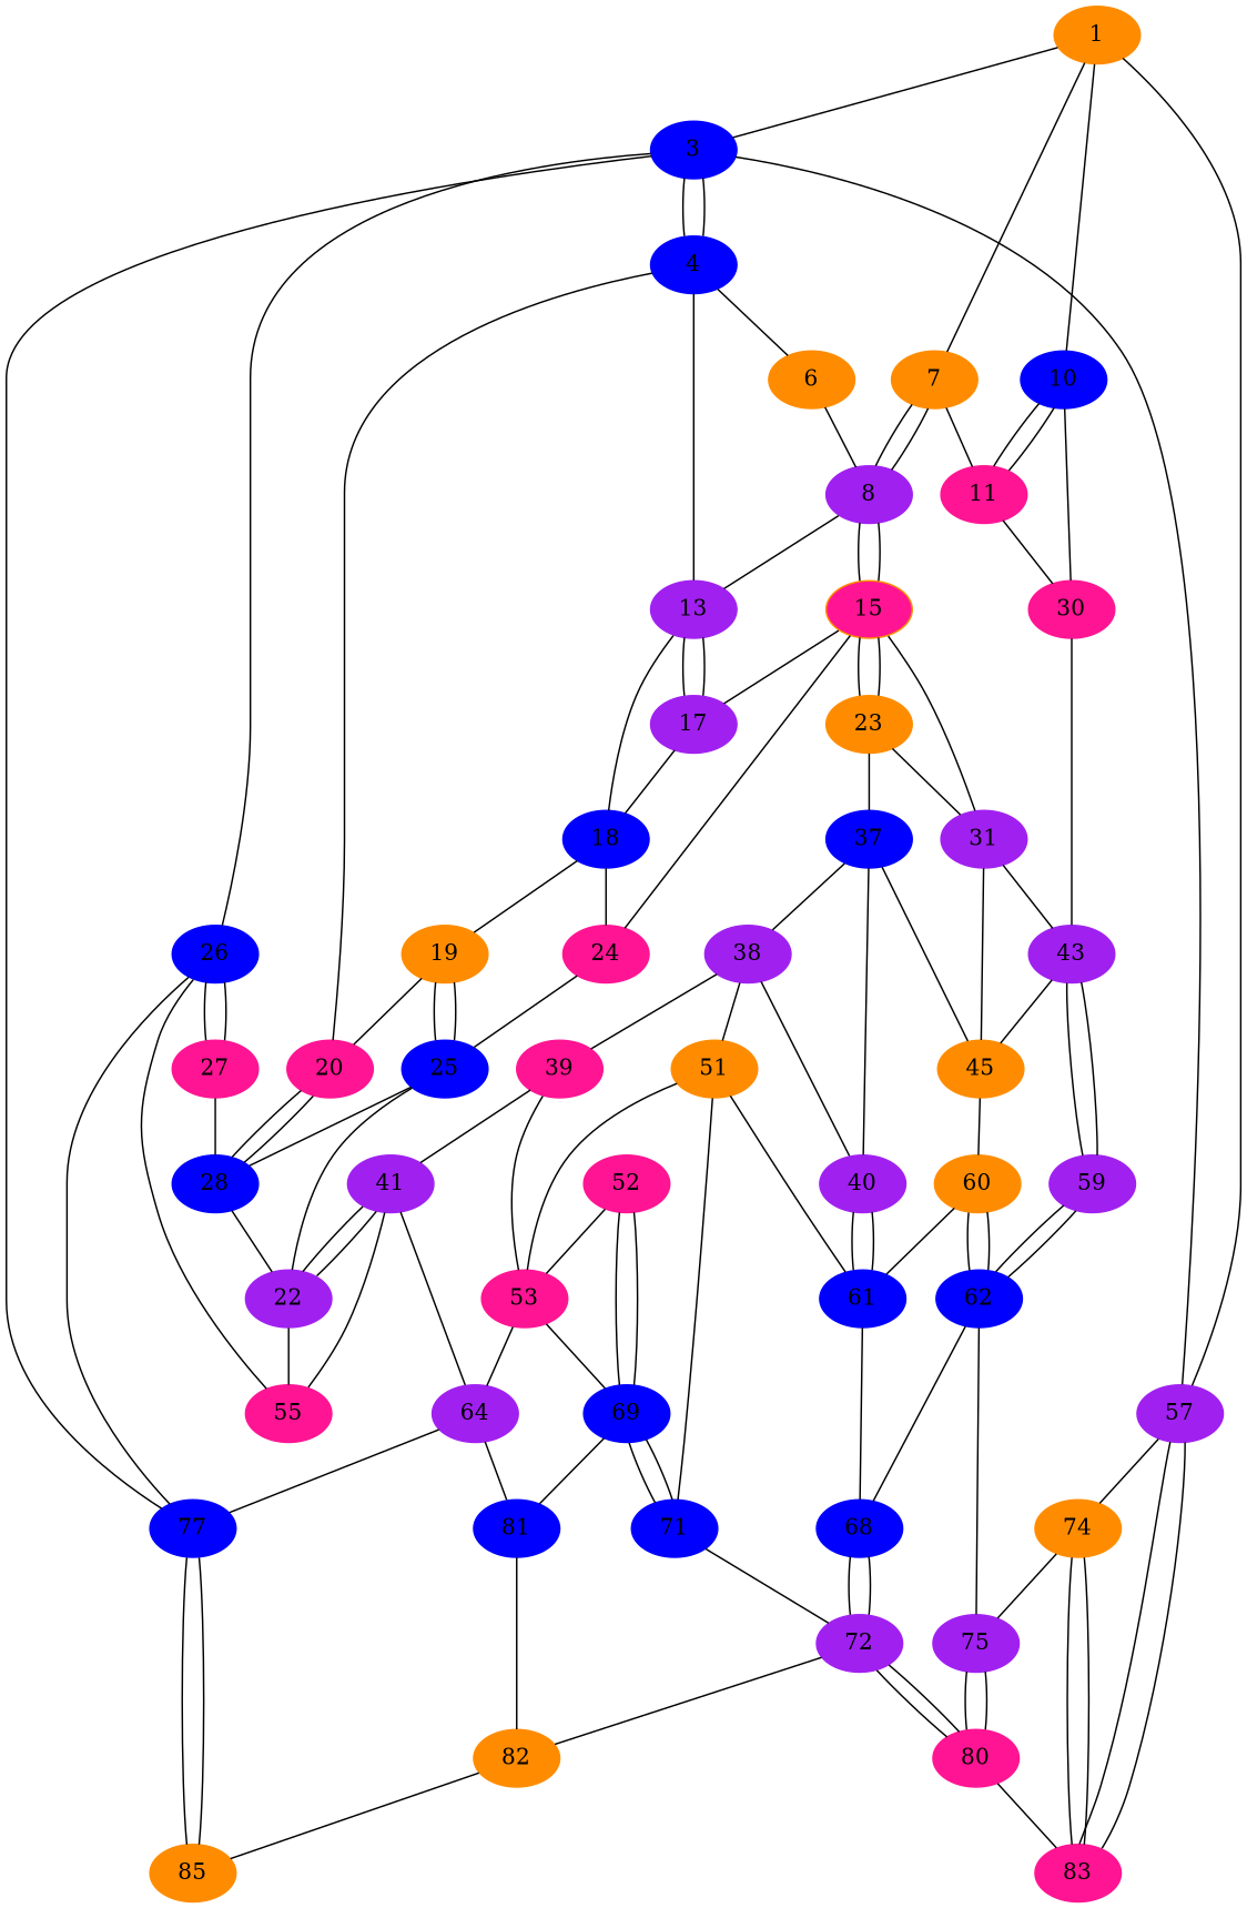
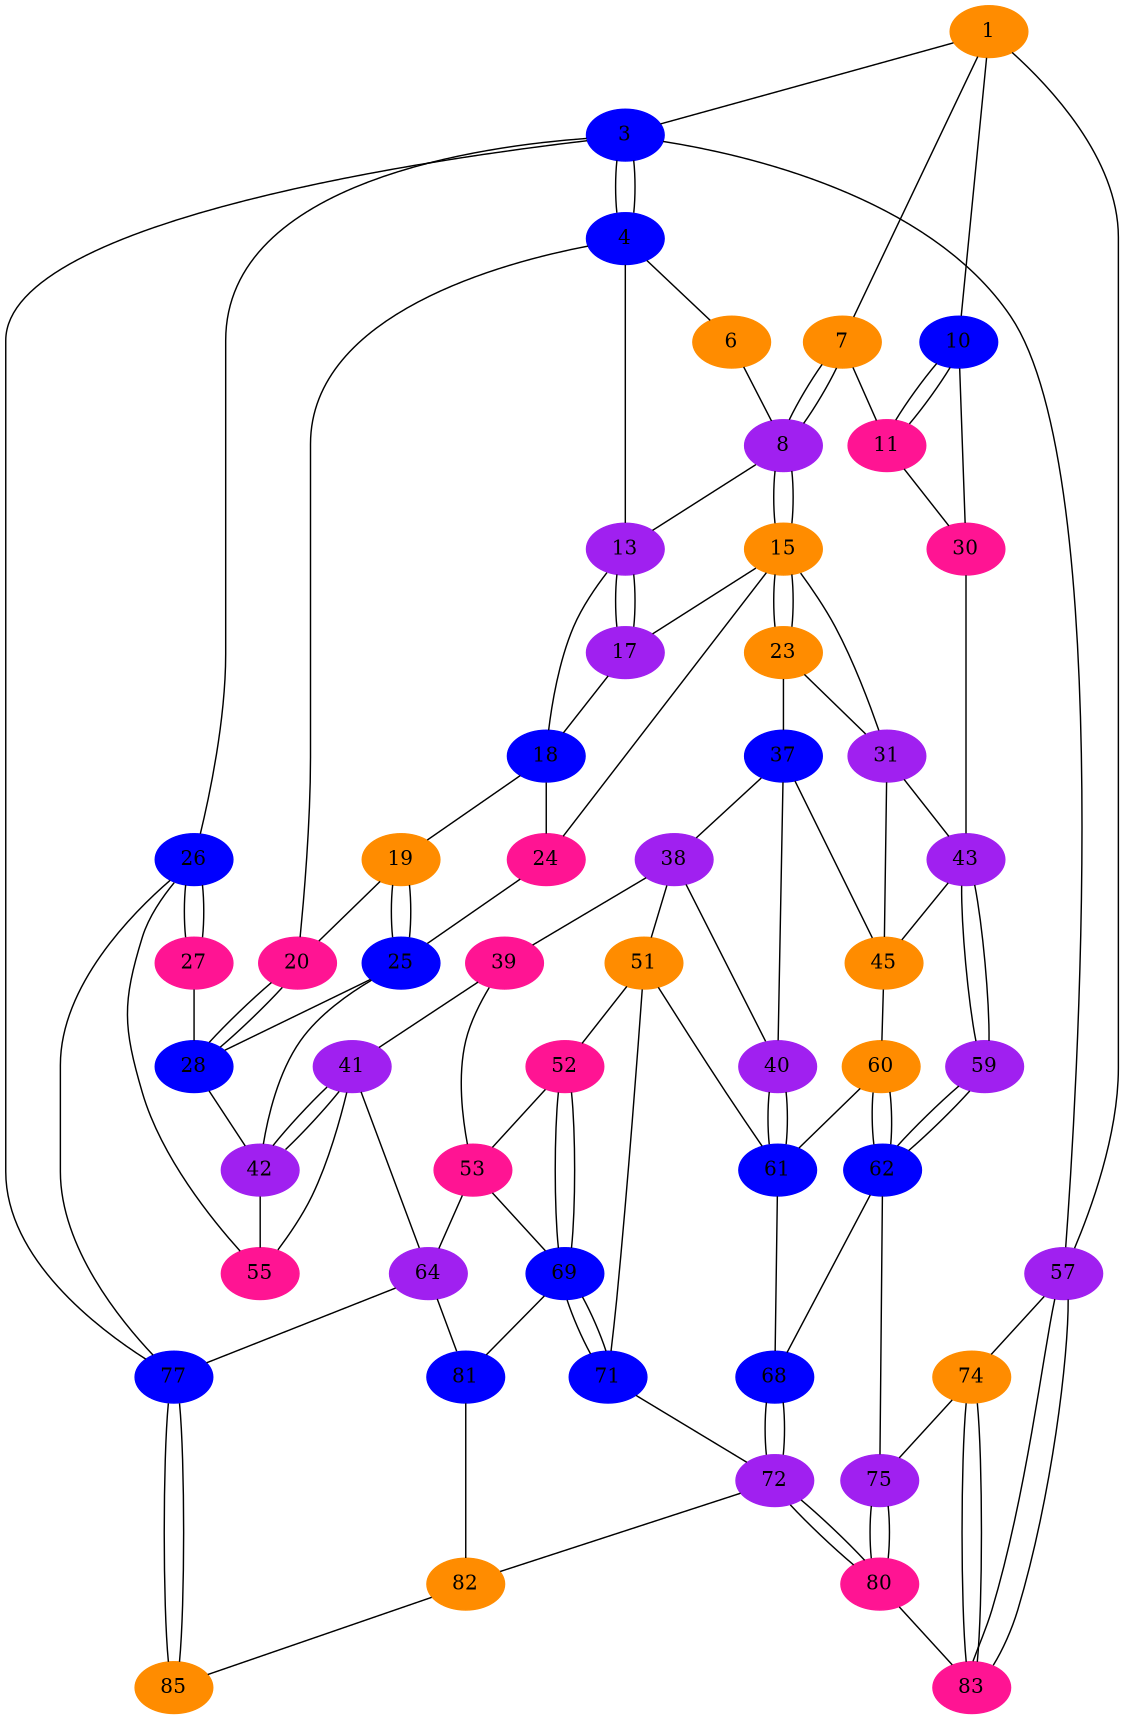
  graph {
    node [color=blue style=filled]
    1 [color=darkorange super="+2"]
    3 [super="+79"]
    7 [color=darkorange]
    10
    57 [color=purple super="+58"]
    4 [super="+5"]
    26 [super="+54"]
    77 [super="+78"]
    8 [color=purple super="+9"]
    11 [color=deeppink super="+12"]
    30 [color=deeppink super="+36"]
    74 [color=darkorange]
    83 [color=deeppink super="+84"]
    6 [color=darkorange]
    13 [color=purple super="+14"]
    20 [color=deeppink super="+21"]
    27 [color=deeppink]
    55 [color=deeppink]
    85 [color=darkorange]
    17 [color=purple]
    18 [super="+22"]
    28 [super="+29"]
-   15 [color=darkorange super="+16" fillcolor=deeppink]
+   15 [color=darkorange super="+16"]
    23 [color=darkorange super="+33"]
    24 [color=deeppink super="+35"]
    31 [color=purple super="+32"]
    43 [color=purple super="+44"]
    37 [super="+48"]
    19 [color=darkorange]
    25 [super="+34"]
-   42 [color=purple super="+47" label=22]
+   42 [color=purple super="+47"]
    45 [color=darkorange super="+46"]
    38 [color=purple super="+50"]
    n34 [color=purple label=40]
    39 [color=deeppink super="+40"]
    41 [color=purple super="+56"]
    53 [color=deeppink super="+63"]
    59 [color=purple]
    60 [color=darkorange]
    51 [color=darkorange super="+66"]
    61 [super="+65"]
    52 [color=deeppink]
    71
    64 [color=purple super="+76"]
    69 [super="+70"]
    81
    62 [super="+67"]
    68
    72 [color=purple super="+73"]
    75 [color=purple]
    80 [color=deeppink]
    82 [color=darkorange]
    1 -- 3
    1 -- 7
    1 -- 10
    1 -- 57
    3 -- 57
    3 -- 4
    3 -- 4
    3 -- 26
    3 -- 77
    7 -- 8
    7 -- 8
    7 -- 11
    10 -- 11
    10 -- 11
    10 -- 30
    57 -- 74
    57 -- 83
    57 -- 83
    4 -- 6
    4 -- 13
    4 -- 20
    26 -- 77
    26 -- 27
    26 -- 27
    26 -- 55
    77 -- 85
    77 -- 85
    8 -- 13
    8 -- 15
    8 -- 15
    11 -- 30
    30 -- 43
    74 -- 83
    74 -- 83
    74 -- 75
    6 -- 8
    13 -- 17
    13 -- 17
    13 -- 18
    20 -- 28
    20 -- 28
    27 -- 28
    17 -- 18
    18 -- 24
    18 -- 19
    28 -- 42
    15 -- 17
    15 -- 23
    15 -- 23
    15 -- 24
    15 -- 31
    23 -- 31
    23 -- 37
    24 -- 25
    31 -- 43
    31 -- 45
    43 -- 45
    43 -- 59
    43 -- 59
    37 -- 45
    37 -- 38
    37 -- n34
    19 -- 20
    19 -- 25
    19 -- 25
    25 -- 28
    25 -- 42
    42 -- 55
    45 -- 60
    38 -- n34
    38 -- 39
    38 -- 51
    n34 -- 61
    n34 -- 61
    39 -- 41
    39 -- 53
    41 -- 55
    41 -- 42
    41 -- 42
    41 -- 64
    53 -- 64
    53 -- 69
    59 -- 62
    59 -- 62
    60 -- 61
    60 -- 62
    60 -- 62
    51 -- 61
-   51 -- 53
+   51 -- 52
    51 -- 71
    61 -- 68
    52 -- 53
    52 -- 69
    52 -- 69
    71 -- 72
    64 -- 77
    64 -- 81
    69 -- 71
    69 -- 71
    69 -- 81
    81 -- 82
    62 -- 68
    62 -- 75
    68 -- 72
    68 -- 72
    72 -- 80
    72 -- 80
    72 -- 82
    75 -- 80
    75 -- 80
    80 -- 83
    82 -- 85
  }
